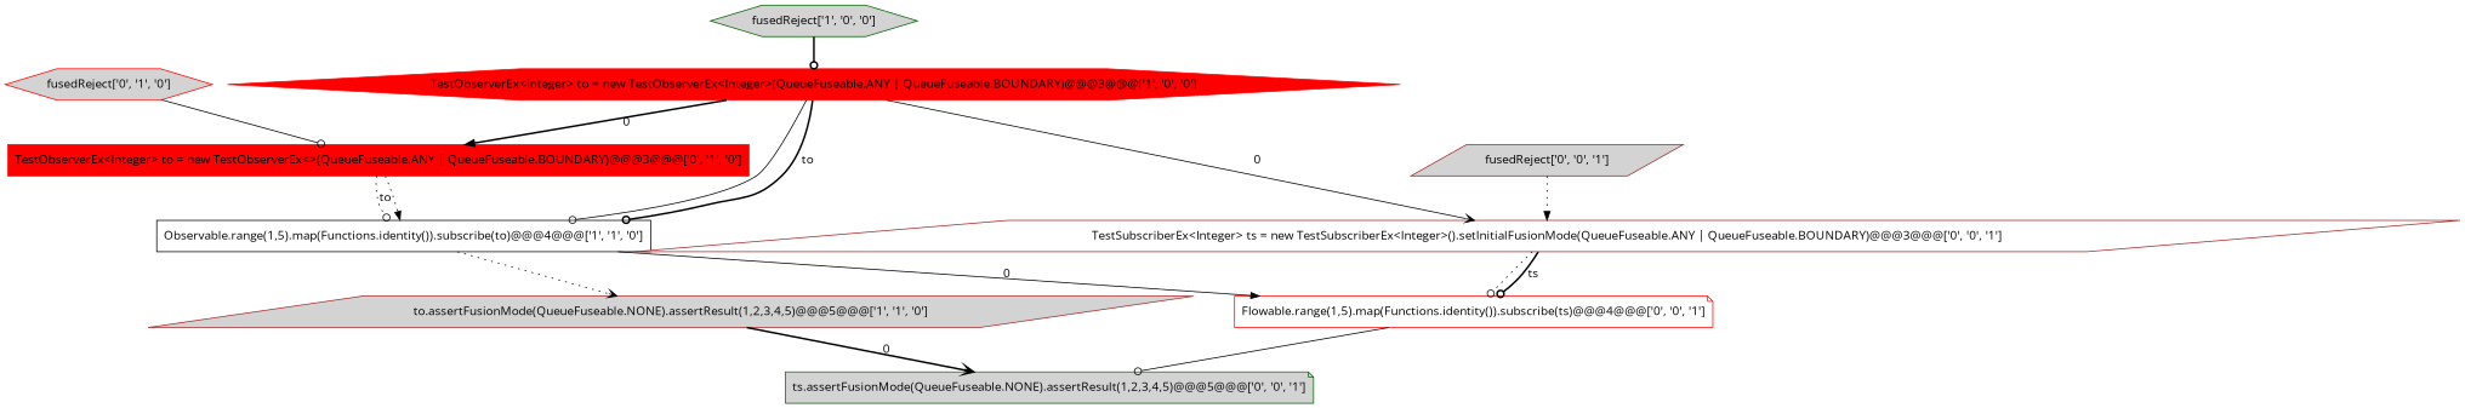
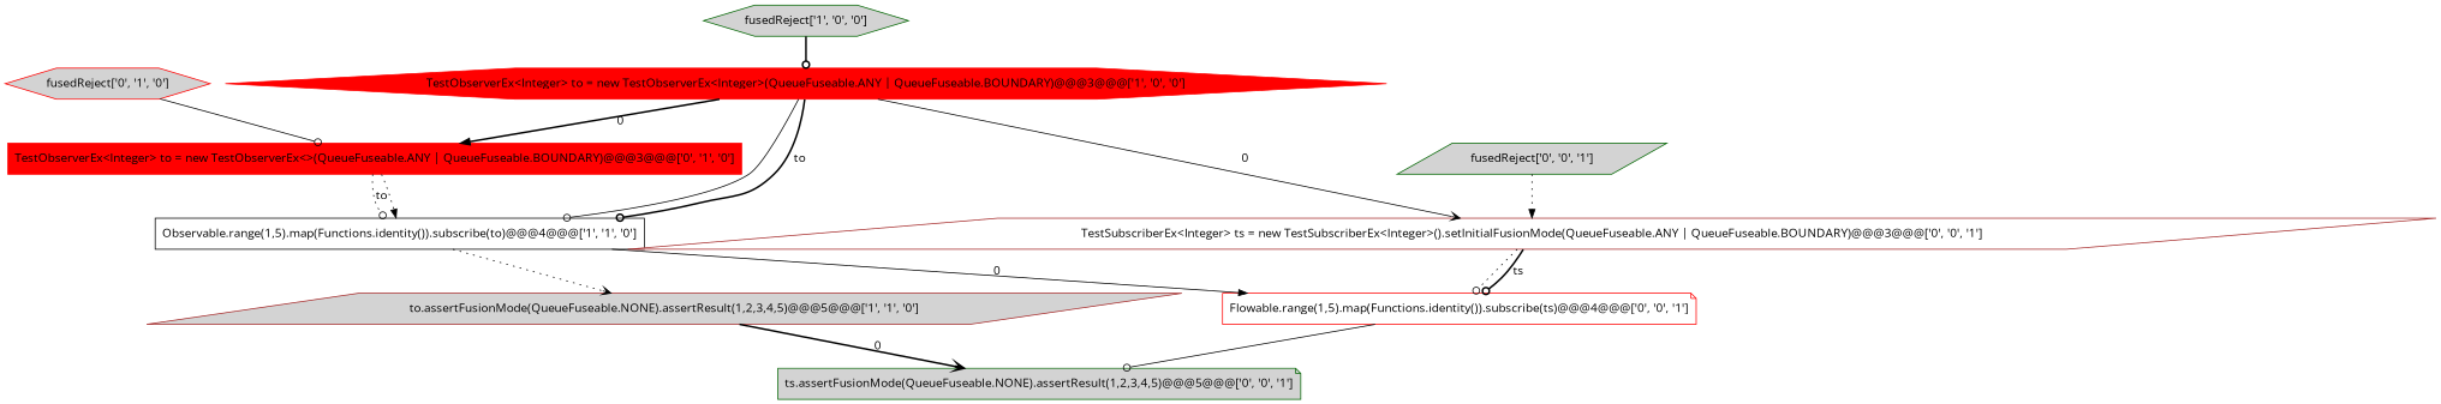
  digraph {
    fontname="Open Sans"
    node [fillcolor=lightgray shape=parallelogram style=filled color=red fontname="Open Sans"]
    edge [style=solid arrowhead=odot fontname="Open Sans"]
    n1 [fillcolor=white label="Observable.range(1,5).map(Functions.identity()).subscribe(to)@@@4@@@['1', '1', '0']" shape=box color=black]
    n2 [fillcolor=white label="Flowable.range(1,5).map(Functions.identity()).subscribe(ts)@@@4@@@['0', '0', '1']" shape=note]
    n3 [label="to.assertFusionMode(QueueFuseable.NONE).assertResult(1,2,3,4,5)@@@5@@@['1', '1', '0']" color=brown]
    n4 [fillcolor=red label="TestObserverEx<Integer> to = new TestObserverEx<Integer>(QueueFuseable.ANY | QueueFuseable.BOUNDARY)@@@3@@@['1', '0', '0']" shape=hexagon]
    n5 [fillcolor=red label="TestObserverEx<Integer> to = new TestObserverEx<>(QueueFuseable.ANY | QueueFuseable.BOUNDARY)@@@3@@@['0', '1', '0']" shape=box]
    n6 [fillcolor=white label="TestSubscriberEx<Integer> ts = new TestSubscriberEx<Integer>().setInitialFusionMode(QueueFuseable.ANY | QueueFuseable.BOUNDARY)@@@3@@@['0', '0', '1']" color=brown]
    n7 [label="ts.assertFusionMode(QueueFuseable.NONE).assertResult(1,2,3,4,5)@@@5@@@['0', '0', '1']" shape=note color=darkgreen]
    n8 [label="fusedReject['0', '1', '0']" shape=hexagon]
-   n9 [label="fusedReject['0', '0', '1']" color=brown]
+   n9 [label="fusedReject['0', '0', '1']" color=darkgreen]
    n10 [label="fusedReject['1', '0', '0']" shape=hexagon color=darkgreen]
    n1 -> n2 [label=0 arrowhead=normal]
    n1 -> n3 [style=dotted arrowhead=vee]
    n2 -> n7
    n3 -> n7 [label=0 style=bold arrowhead=vee]
    n4 -> n1
    n4 -> n1 [label=to style=bold]
    n4 -> n5 [label=0 style=bold arrowhead=normal]
    n4 -> n6 [label=0 arrowhead=vee]
    n5 -> n1 [label=to style=dotted]
    n5 -> n1 [style=dotted arrowhead=normal]
    n6 -> n2 [style=dotted]
    n6 -> n2 [label=ts style=bold]
    n8 -> n5
    n9 -> n6 [style=dotted arrowhead=normal]
    n10 -> n4 [style=bold]
  }
